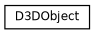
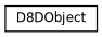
  digraph {
    rankdir=LR
-   n1 [color=black fillcolor=white fontname=Helvetica fontsize=10 height=0.2 label=D3DObject shape=record style=filled width=0.4]
+   n1 [color=black fillcolor=white fontname=Helvetica fontsize=10 height=0.2 label=D8DObject shape=record style=filled width=0.4]
  }
